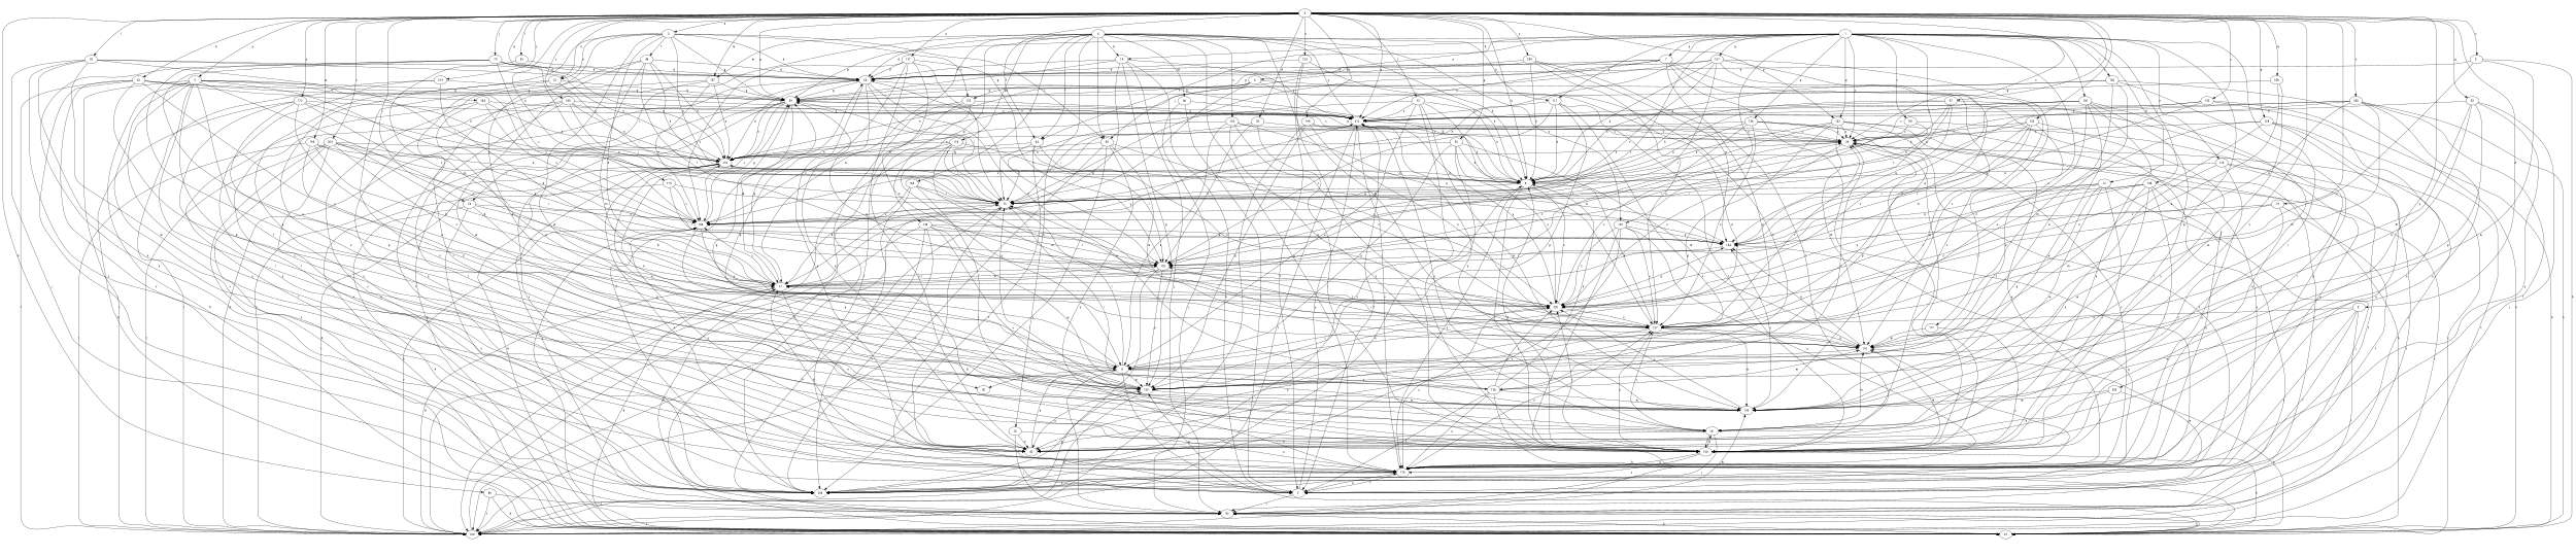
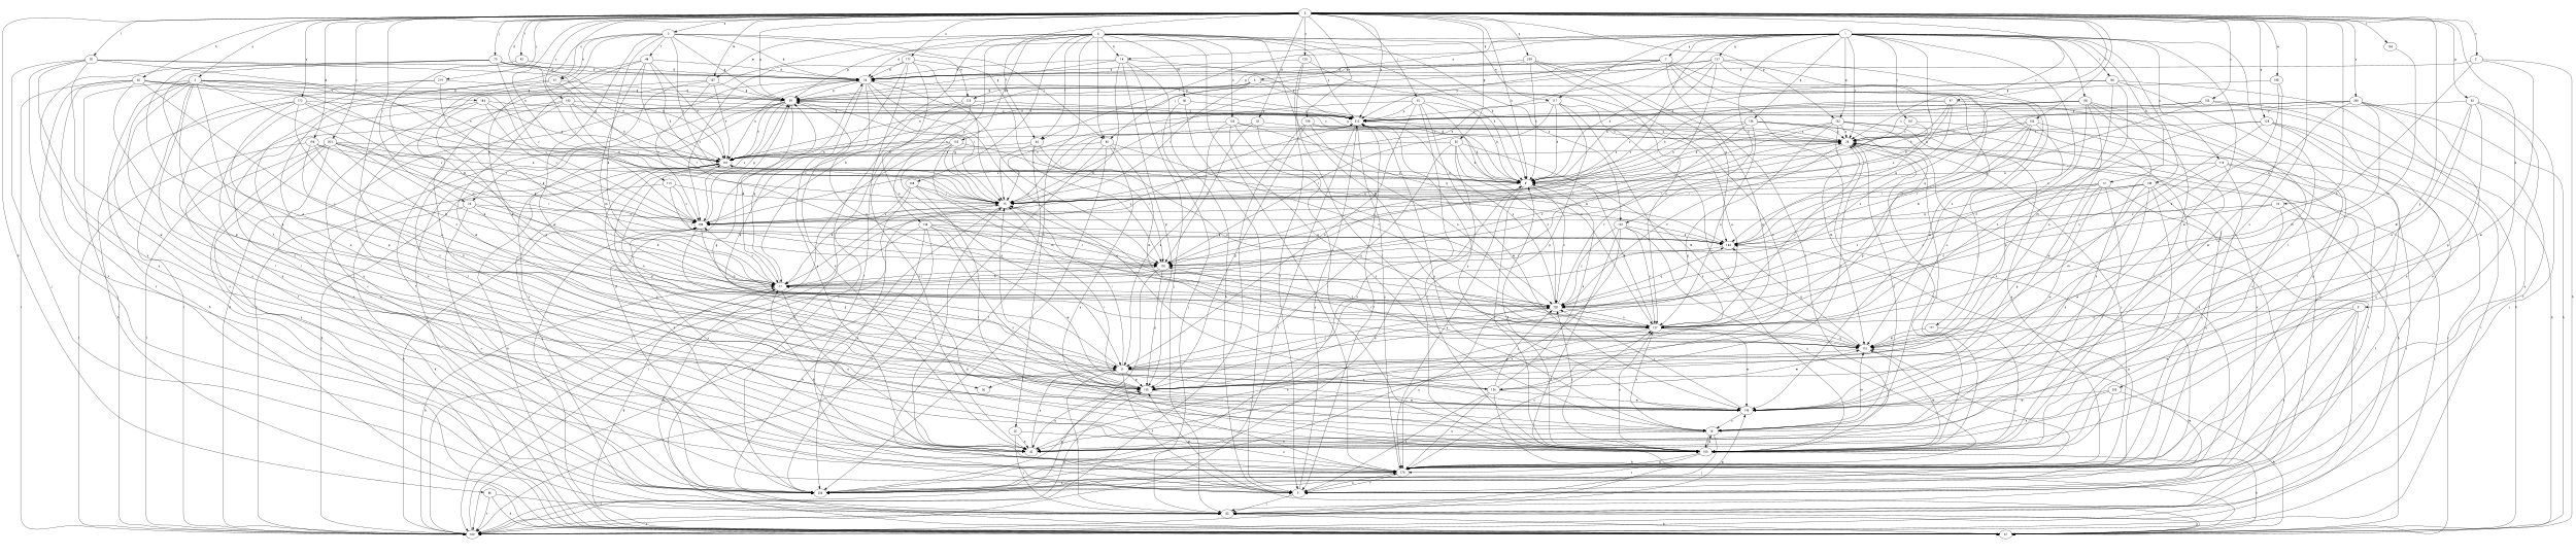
  strict digraph {
    fontname="Roboto Condensed"
    node [fontname="Roboto Condensed"]
    edge [fontname="Roboto Condensed"]
    0
    3
    5
    21
    26
    31
    33
    34
    41
    44
    53
    55
    59
    62
    73
    74
    79
    86
    91
    92
    93
    95
    97
    107
    115
    120
    128
    132
    153
    155
    161
+   163
    172
    177
    180
    188
    194
    198
    200
    203
    205
    209
    212
    219
    195
    17
    80
    42
    48
    125
    135
    100
    152
    178
    50
    67
    169
    184
    186
    204
    220
    127
    118
    51
    75
    110
    8
    83
    144
    1
    6
    7
    12
    14
    116
    117
    122
    123
    136
    137
    149
    150
    166
    181
    126
    n86 [label=4]
    46
    64
    124
    133
    134
    168
    0 -> 3 [label=a]
    0 -> 5 [label=a]
    0 -> 21 [label=c]
    0 -> 26 [label=c]
    0 -> 31 [label=d]
    0 -> 33 [label=d]
    0 -> 34 [label=d]
    0 -> 41 [label=e]
    0 -> 44 [label=f]
    0 -> 53 [label=g]
    0 -> 55 [label=g]
    0 -> 59 [label=g]
    0 -> 62 [label=h]
    0 -> 73 [label=i]
    0 -> 74 [label=i]
    0 -> 79 [label=j]
    0 -> 86 [label=k]
    0 -> 91 [label=k]
    0 -> 92 [label=l]
    0 -> 93 [label=l]
    0 -> 95 [label=l]
    0 -> 97 [label=l]
    0 -> 107 [label=m]
    0 -> 115 [label=n]
    0 -> 120 [label=o]
    0 -> 128 [label=p]
    0 -> 132 [label=p]
    0 -> 153 [label=s]
    0 -> 155 [label=s]
    0 -> 161 [label=s]
+   0 -> 163 [label=t]
    0 -> 172 [label=u]
    0 -> 177 [label=u]
    0 -> 180 [label=v]
    0 -> 188 [label=w]
    0 -> 194 [label=w]
    0 -> 198 [label=x]
    0 -> 200 [label=x]
    0 -> 203 [label=x]
    0 -> 205 [label=y]
    0 -> 209 [label=y]
    0 -> 212 [label=y]
    0 -> 219 [label=z]
    3 -> 34 [label=d]
    3 -> 41 [label=e]
    3 -> 59 [label=g]
    3 -> 91 [label=k]
    3 -> 195 [label=w]
    3 -> 17 [label=b]
    3 -> 80 [label=j]
    3 -> 42 [label=e]
    3 -> 48 [label=f]
    3 -> 125 [label=o]
    3 -> 135 [label=p]
    5 -> 59 [label=g]
    5 -> 161 [label=s]
    5 -> 100 [label=l]
    5 -> 152 [label=r]
    5 -> 178 [label=u]
    5 -> 50 [label=f]
    5 -> 67 [label=h]
    5 -> 169 [label=t]
    5 -> 184 [label=v]
    5 -> 186 [label=v]
    5 -> 204 [label=x]
    5 -> 220 [label=z]
    21 -> 34 [label=d]
    21 -> 195 [label=w]
    21 -> 67 [label=h]
    21 -> 127 [label=o]
    26 -> 59 [label=g]
    26 -> 100 [label=l]
    26 -> 67 [label=h]
    26 -> 220 [label=z]
    26 -> 118 [label=n]
    31 -> 195 [label=w]
    31 -> 169 [label=t]
    31 -> 204 [label=x]
    31 -> 127 [label=o]
    31 -> 51 [label=f]
    33 -> 26 [label=c]
    33 -> 100 [label=l]
    33 -> 152 [label=r]
    33 -> 75 [label=i]
    34 -> 59 [label=g]
    34 -> 42 [label=e]
    34 -> 135 [label=p]
    34 -> 152 [label=r]
    34 -> 169 [label=t]
    34 -> 220 [label=z]
    34 -> 118 [label=n]
    34 -> 75 [label=i]
    41 -> 59 [label=g]
    41 -> 161 [label=s]
    41 -> 178 [label=u]
    41 -> 75 [label=i]
    44 -> 152 [label=r]
    44 -> 127 [label=o]
    44 -> 118 [label=n]
    44 -> 51 [label=f]
    44 -> 75 [label=i]
    53 -> 212 [label=y]
    53 -> 135 [label=p]
    53 -> 178 [label=u]
    53 -> 110 [label=m]
    53 -> 8 [label=a]
    53 -> 83 [label=j]
    55 -> 91 [label=k]
    55 -> 100 [label=l]
    55 -> 220 [label=z]
    55 -> 118 [label=n]
    55 -> 110 [label=m]
    55 -> 8 [label=a]
    59 -> 212 [label=y]
    59 -> 17 [label=b]
    59 -> 67 [label=h]
    59 -> 186 [label=v]
    59 -> 204 [label=x]
    59 -> 118 [label=n]
    62 -> 59 [label=g]
    62 -> 212 [label=y]
    62 -> 135 [label=p]
    62 -> 169 [label=t]
    62 -> 204 [label=x]
    62 -> 127 [label=o]
    62 -> 118 [label=n]
    62 -> 83 [label=j]
    73 -> 161 [label=s]
    73 -> 186 [label=v]
    73 -> 220 [label=z]
    73 -> 51 [label=f]
    74 -> 17 [label=b]
    74 -> 135 [label=p]
    74 -> 67 [label=h]
    74 -> 186 [label=v]
    74 -> 204 [label=x]
    79 -> 34 [label=d]
    79 -> 135 [label=p]
    79 -> 178 [label=u]
    79 -> 186 [label=v]
    79 -> 118 [label=n]
    79 -> 75 [label=i]
    79 -> 8 [label=a]
    86 -> 67 [label=h]
    86 -> 169 [label=t]
    86 -> 83 [label=j]
    91 -> 34 [label=d]
    91 -> 100 [label=l]
    91 -> 178 [label=u]
    91 -> 220 [label=z]
    91 -> 118 [label=n]
    91 -> 75 [label=i]
    92 -> 34 [label=d]
    92 -> 195 [label=w]
    92 -> 42 [label=e]
    92 -> 204 [label=x]
    92 -> 118 [label=n]
    92 -> 75 [label=i]
    92 -> 83 [label=j]
    93 -> 34 [label=d]
    93 -> 17 [label=b]
    95 -> 91 [label=k]
    95 -> 212 [label=y]
    95 -> 195 [label=w]
    95 -> 204 [label=x]
    95 -> 127 [label=o]
    95 -> 75 [label=i]
    95 -> 8 [label=a]
    97 -> 91 [label=k]
    97 -> 212 [label=y]
    97 -> 100 [label=l]
    97 -> 186 [label=v]
    97 -> 75 [label=i]
    97 -> 144 [label=q]
    107 -> 59 [label=g]
    107 -> 186 [label=v]
    107 -> 204 [label=x]
    107 -> 118 [label=n]
    107 -> 51 [label=f]
    115 -> 152 [label=r]
    115 -> 67 [label=h]
    115 -> 186 [label=v]
    115 -> 75 [label=i]
    120 -> 34 [label=d]
    120 -> 91 [label=k]
    120 -> 100 [label=l]
    120 -> 51 [label=f]
    128 -> 26 [label=c]
    128 -> 178 [label=u]
    128 -> 169 [label=t]
    128 -> 220 [label=z]
    128 -> 127 [label=o]
    128 -> 83 [label=j]
    132 -> 26 [label=c]
    132 -> 91 [label=k]
    132 -> 135 [label=p]
    132 -> 152 [label=r]
    132 -> 178 [label=u]
    132 -> 204 [label=x]
    132 -> 110 [label=m]
    132 -> 83 [label=j]
    153 -> 26 [label=c]
    153 -> 91 [label=k]
    153 -> 161 [label=s]
    153 -> 17 [label=b]
    153 -> 152 [label=r]
    153 -> 127 [label=o]
    153 -> 144 [label=q]
    155 -> 26 [label=c]
    155 -> 212 [label=y]
    155 -> 42 [label=e]
    155 -> 67 [label=h]
    155 -> 144 [label=q]
+   161 -> 26 [label=c]
    161 -> 212 [label=y]
    161 -> 42 [label=e]
    161 -> 100 [label=l]
    161 -> 110 [label=m]
    161 -> 83 [label=j]
+   163 -> 110 [label=m]
    172 -> 212 [label=y]
    172 -> 42 [label=e]
    172 -> 135 [label=p]
    172 -> 67 [label=h]
    172 -> 186 [label=v]
    172 -> 75 [label=i]
    172 -> 8 [label=a]
    177 -> 34 [label=d]
    177 -> 152 [label=r]
    177 -> 178 [label=u]
    177 -> 186 [label=v]
    177 -> 127 [label=o]
    177 -> 51 [label=f]
    177 -> 75 [label=i]
    180 -> 26 [label=c]
    180 -> 212 [label=y]
    180 -> 42 [label=e]
    180 -> 100 [label=l]
    180 -> 204 [label=x]
    180 -> 118 [label=n]
    180 -> 75 [label=i]
    188 -> 59 [label=g]
    188 -> 195 [label=w]
    188 -> 127 [label=u]
    194 -> 17 [label=b]
    194 -> 152 [label=r]
    194 -> 169 [label=t]
    194 -> 118 [label=n]
    194 -> 8 [label=a]
    198 -> 26 [label=c]
    198 -> 91 [label=k]
    198 -> 135 [label=p]
    198 -> 169 [label=t]
    198 -> 127 [label=o]
    200 -> 91 [label=k]
    200 -> 212 [label=y]
    200 -> 42 [label=e]
    200 -> 67 [label=h]
    200 -> 51 [label=f]
    200 -> 75 [label=i]
    200 -> 110 [label=m]
    200 -> 144 [label=q]
    203 -> 91 [label=k]
    203 -> 17 [label=b]
    203 -> 42 [label=e]
    203 -> 67 [label=h]
    203 -> 169 [label=t]
    203 -> 204 [label=x]
    203 -> 220 [label=z]
    203 -> 118 [label=n]
    203 -> 144 [label=q]
    205 -> 195 [label=w]
    205 -> 42 [label=e]
    205 -> 100 [label=l]
    205 -> 67 [label=h]
    209 -> 34 [label=d]
    209 -> 59 [label=g]
    209 -> 91 [label=k]
    209 -> 100 [label=l]
    209 -> 127 [label=o]
    209 -> 144 [label=q]
    212 -> 26 [label=c]
    212 -> 178 [label=u]
    212 -> 169 [label=t]
    212 -> 186 [label=v]
    212 -> 51 [label=f]
    219 -> 59 [label=g]
    219 -> 17 [label=b]
    219 -> 100 [label=l]
    219 -> 169 [label=t]
-   195 -> 144 [label=s]
+   195 -> 161 [label=s]
    195 -> 212 [label=y]
    195 -> 220 [label=z]
    195 -> 75 [label=i]
    17 -> 26 [label=c]
    17 -> 59 [label=g]
    17 -> 212 [label=y]
    17 -> 42 [label=e]
    17 -> 152 [label=r]
    17 -> 186 [label=v]
    17 -> 220 [label=z]
    80 -> 178 [label=u]
    80 -> 169 [label=t]
    80 -> 204 [label=x]
    80 -> 220 [label=z]
    80 -> 118 [label=n]
    80 -> 110 [label=m]
    42 -> 186 [label=v]
    42 -> 8 [label=a]
    48 -> 34 [label=d]
    48 -> 91 [label=k]
    48 -> 195 [label=w]
    48 -> 100 [label=l]
    48 -> 152 [label=r]
    48 -> 118 [label=n]
    48 -> 110 [label=m]
    125 -> 212 [label=y]
    125 -> 42 [label=e]
    125 -> 67 [label=h]
    125 -> 204 [label=x]
    135 -> 195 [label=w]
    135 -> 42 [label=e]
    100 -> 26 [label=c]
    100 -> 91 [label=k]
    100 -> 161 [label=s]
    100 -> 17 [label=b]
    100 -> 178 [label=u]
    100 -> 67 [label=h]
    100 -> 204 [label=x]
    100 -> 220 [label=z]
    100 -> 127 [label=o]
    100 -> 75 [label=i]
    100 -> 110 [label=m]
    152 -> 17 [label=b]
    152 -> 135 [label=p]
    152 -> 169 [label=t]
    178 -> 26 [label=c]
    178 -> 17 [label=b]
    178 -> 204 [label=x]
    178 -> 127 [label=o]
    178 -> 51 [label=f]
    178 -> 75 [label=i]
    67 -> 26 [label=c]
    67 -> 17 [label=b]
    67 -> 186 [label=v]
    67 -> 83 [label=j]
    169 -> 34 [label=d]
    169 -> 17 [label=b]
    169 -> 135 [label=p]
    169 -> 186 [label=v]
    169 -> 75 [label=i]
    184 -> 212 [label=y]
    184 -> 186 [label=v]
    184 -> 118 [label=n]
    184 -> 51 [label=f]
    184 -> 8 [label=a]
    186 -> 59 [label=g]
    186 -> 135 [label=p]
    186 -> 127 [label=o]
    186 -> 144 [label=q]
    204 -> 34 [label=d]
    204 -> 91 [label=k]
    204 -> 135 [label=p]
    204 -> 144 [label=q]
    220 -> 26 [label=c]
    220 -> 212 [label=y]
    220 -> 152 [label=r]
    220 -> 178 [label=u]
    220 -> 127 [label=o]
    220 -> 144 [label=q]
    127 -> 26 [label=c]
    127 -> 59 [label=g]
    127 -> 91 [label=k]
    127 -> 161 [label=s]
    127 -> 195 [label=w]
    127 -> 42 [label=e]
    127 -> 110 [label=q]
    118 -> 91 [label=k]
    118 -> 135 [label=p]
    118 -> 67 [label=h]
    118 -> 169 [label=t]
    118 -> 83 [label=j]
    51 -> 212 [label=y]
    51 -> 135 [label=p]
    51 -> 178 [label=u]
    51 -> 118 [label=n]
    51 -> 110 [label=m]
    51 -> 83 [label=j]
    75 -> 59 [label=g]
    75 -> 169 [label=t]
    75 -> 186 [label=v]
    110 -> 152 [label=r]
    110 -> 178 [label=u]
    110 -> 8 [label=a]
    110 -> 144 [label=q]
    8 -> 135 [label=p]
    8 -> 50 [label=f]
    8 -> 220 [label=z]
    8 -> 118 [label=n]
    8 -> 51 [label=f]
    8 -> 75 [label=i]
    8 -> 83 [label=j]
    8 -> 126 [label=o]
    83 -> 195 [label=w]
    83 -> 17 [label=b]
    83 -> 67 [label=h]
    83 -> 169 [label=t]
    144 -> 152 [label=r]
    1 -> 26 [label=c]
    1 -> 44 [label=f]
    1 -> 59 [label=g]
    1 -> 132 [label=p]
    1 -> 195 [label=w]
    1 -> 100 [label=l]
    1 -> 152 [label=r]
    1 -> 186 [label=n]
    1 -> 144 [label=q]
    1 -> 6 [label=a]
    1 -> 7 [label=a]
    1 -> 12 [label=b]
    1 -> 14 [label=b]
    1 -> 116 [label=n]
    1 -> 117 [label=n]
    1 -> 122 [label=o]
    1 -> 123 [label=o]
    1 -> 136 [label=q]
    1 -> 137 [label=q]
    1 -> 149 [label=r]
    1 -> 150 [label=r]
    1 -> 166 [label=t]
    1 -> 181 [label=v]
    6 -> 59 [label=g]
    6 -> 125 [label=o]
    6 -> 118 [label=n]
    6 -> 75 [label=i]
    6 -> 8 [label=a]
    6 -> 126 [label=o]
    7 -> 34 [label=d]
    7 -> 212 [label=y]
    7 -> 195 [label=w]
    7 -> 80 [label=j]
    7 -> 135 [label=p]
    7 -> 204 [label=x]
    7 -> 75 [label=i]
    7 -> 83 [label=j]
    12 -> 195 [label=w]
    12 -> 135 [label=p]
    12 -> 100 [label=l]
    12 -> 220 [label=z]
    12 -> 75 [label=i]
    12 -> 83 [label=j]
    12 -> 144 [label=q]
    14 -> 34 [label=d]
    14 -> 59 [label=g]
    14 -> 212 [label=y]
    14 -> 17 [label=b]
    14 -> 135 [label=p]
    14 -> 67 [label=h]
    14 -> 83 [label=j]
    116 -> 91 [label=k]
    116 -> 42 [label=e]
    116 -> 178 [label=u]
    116 -> 169 [label=t]
    116 -> 51 [label=f]
    117 -> 91 [label=k]
    117 -> 212 [label=y]
    117 -> 42 [label=e]
    117 -> 135 [label=p]
    117 -> 100 [label=l]
    117 -> 152 [label=r]
    122 -> 100 [label=l]
    122 -> 110 [label=m]
    123 -> 178 [label=u]
    123 -> 169 [label=t]
    123 -> 204 [label=x]
    123 -> 220 [label=z]
    123 -> 127 [label=o]
    123 -> 144 [label=q]
    136 -> 26 [label=c]
    136 -> 91 [label=k]
    136 -> 17 [label=b]
    136 -> 135 [label=p]
    136 -> 204 [label=x]
    136 -> 127 [label=o]
    136 -> 118 [label=n]
    137 -> 34 [label=d]
    137 -> 91 [label=k]
    137 -> 161 [label=s]
    137 -> 152 [label=r]
    137 -> 186 [label=v]
    137 -> 127 [label=o]
    137 -> 118 [label=n]
    137 -> 110 [label=x]
    149 -> 195 [label=w]
    149 -> 100 [label=l]
    149 -> 178 [label=u]
    149 -> 169 [label=t]
    149 -> 220 [label=z]
    149 -> 127 [label=o]
    149 -> 75 [label=i]
    149 -> 110 [label=m]
    150 -> 212 [label=y]
    150 -> 195 [label=w]
    150 -> 42 [label=e]
    150 -> 135 [label=p]
    150 -> 100 [label=l]
    150 -> 178 [label=u]
    150 -> 220 [label=z]
    150 -> 75 [label=i]
    166 -> 59 [label=g]
    166 -> 91 [label=k]
    166 -> 178 [label=u]
    166 -> 67 [label=h]
    166 -> 110 [label=m]
    166 -> 8 [label=a]
    181 -> 26 [label=c]
    181 -> 152 [label=r]
    181 -> 178 [label=u]
    126 -> 26 [label=c]
    126 -> 59 [label=g]
    126 -> 91 [label=k]
    126 -> 195 [label=w]
    126 -> 178 [label=u]
    126 -> 67 [label=h]
    126 -> 220 [label=z]
    126 -> 51 [label=f]
    126 -> 75 [label=i]
    126 -> 110 [label=m]
    n86 -> 34 [label=d]
    n86 -> 44 [label=f]
    n86 -> 74 [label=i]
    n86 -> 91 [label=k]
    n86 -> 107 [label=m]
    n86 -> 212 [label=y]
    n86 -> 17 [label=b]
    n86 -> 80 [label=j]
    n86 -> 178 [label=u]
    n86 -> 110 [label=m]
    n86 -> 14 [label=b]
    n86 -> 117 [label=n]
    n86 -> 123 [label=o]
    n86 -> 46 [label=f]
    n86 -> 64 [label=h]
    n86 -> 124 [label=o]
    n86 -> 133 [label=p]
    n86 -> 134 [label=p]
    n86 -> 168 [label=t]
    46 -> 212 [label=y]
    46 -> 51 [label=f]
    46 -> 83 [label=j]
    64 -> 42 [label=e]
    64 -> 178 [label=u]
    64 -> 83 [label=j]
    124 -> 26 [label=c]
    124 -> 161 [label=s]
    124 -> 186 [label=v]
    124 -> 220 [label=z]
    124 -> 8 [label=a]
    124 -> 144 [label=q]
    133 -> 169 [label=t]
    133 -> 118 [label=n]
    133 -> 75 [label=i]
    133 -> 110 [label=m]
    133 -> 8 [label=a]
    133 -> 144 [label=q]
    134 -> 161 [label=s]
    134 -> 195 [label=w]
    134 -> 152 [label=r]
    134 -> 67 [label=h]
    134 -> 169 [label=t]
    134 -> 204 [label=x]
    134 -> 144 [label=q]
    168 -> 17 [label=b]
    168 -> 100 [label=l]
    168 -> 204 [label=x]
    168 -> 127 [label=o]
    168 -> 75 [label=i]
  }
